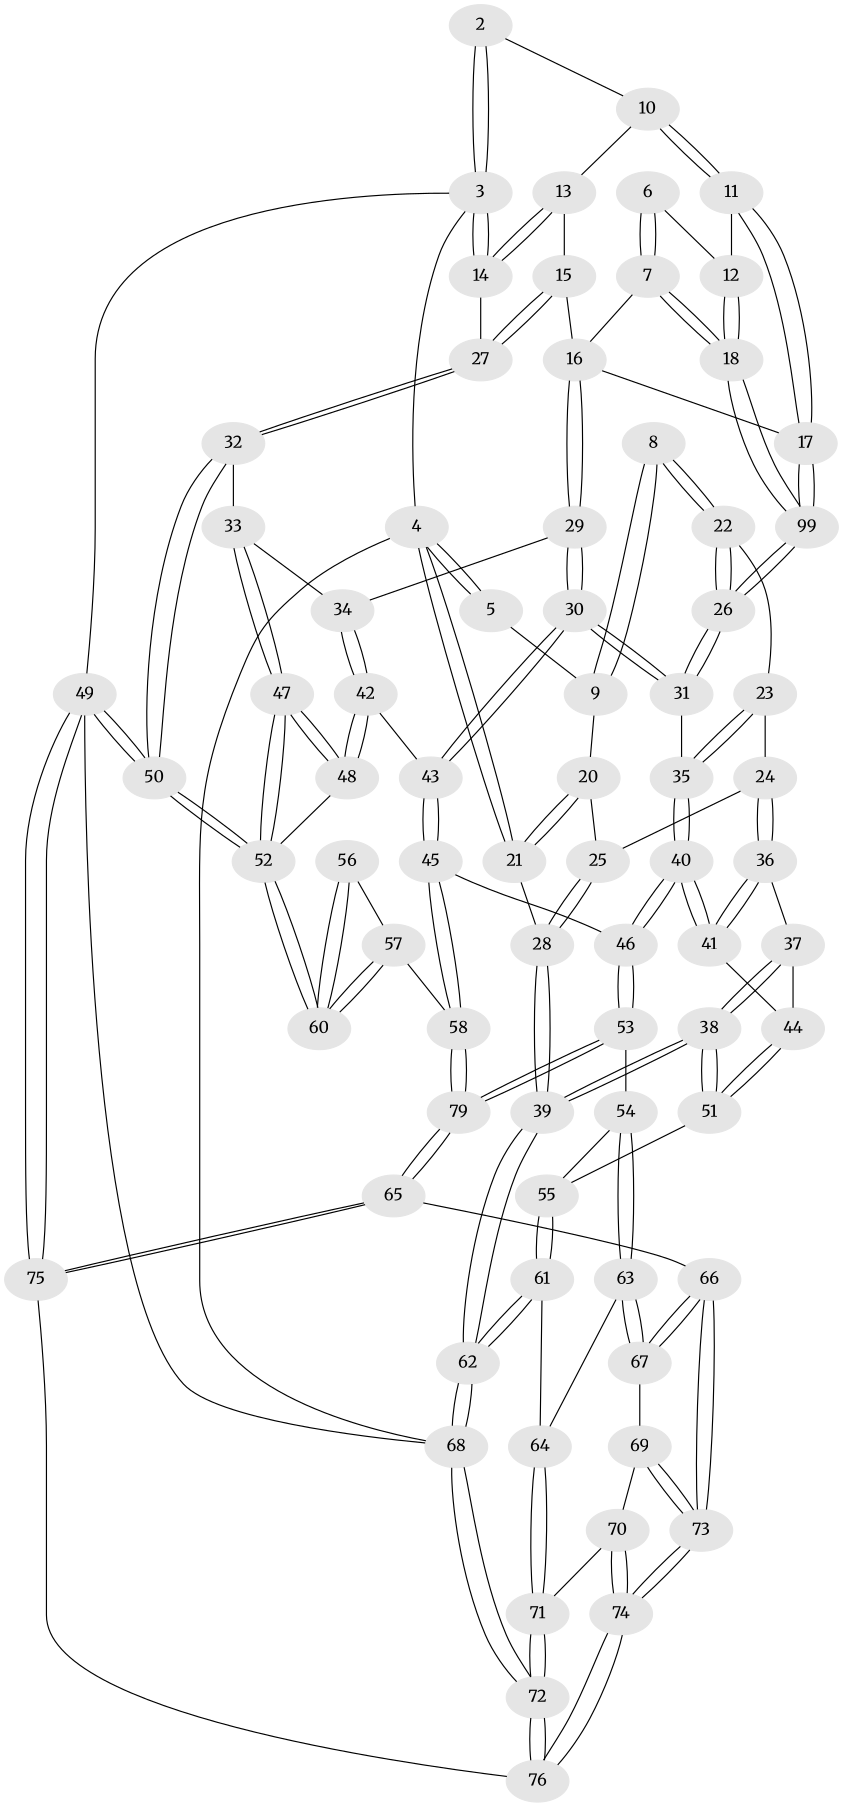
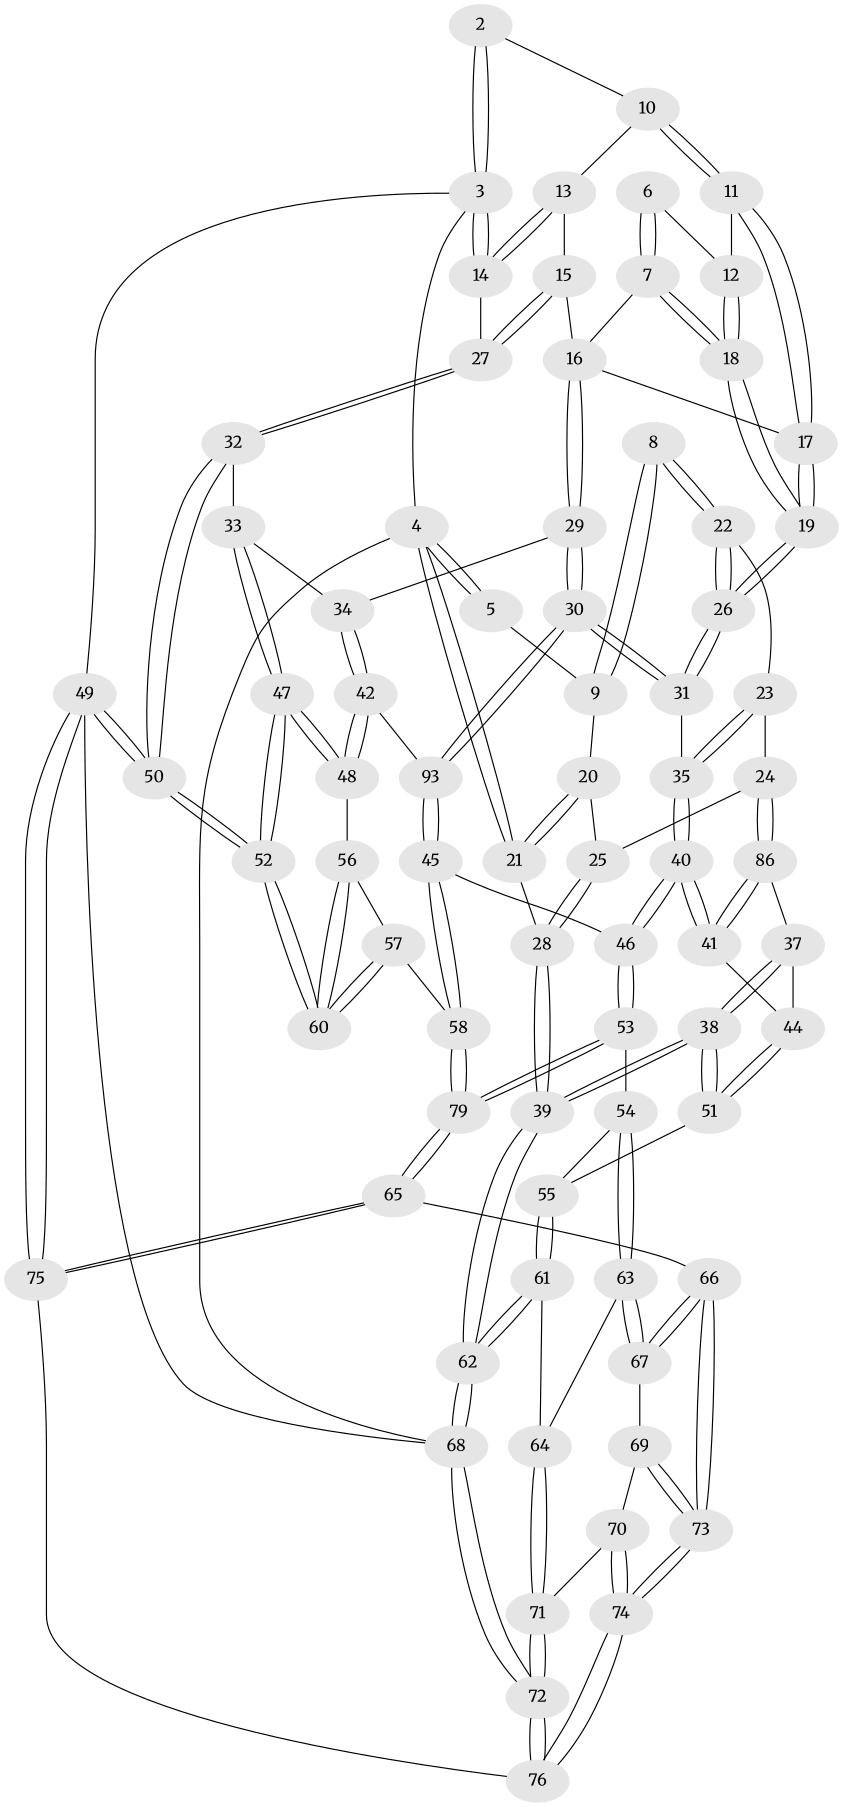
  graph {
    fontname=Merriweather
    node [color=gray90 fontname=Merriweather style=filled]
    edge [fontname=Merriweather]
    2
    3
    10
    6
    7
    12
    4
    14
    49
    11
    13
    5
    21
    68
    27
    50
    75
    9
    28
    72
    20
    18
    16
    8
    22
-   19 [label=99]
+   19
    26
    23
    25
    17
    15
    32
    29
    30
    34
    31
    39
    24
    35
-   36
+   36 [label=86]
    40
    37
    41
    33
    62
-   43
+   43 [label=93]
    42
    45
    47
    52
    48
    46
    38
    44
    51
    55
    53
    56
    58
    n60 [label=79]
    54
    60
    57
    76
    61
    63
    65
    64
    67
    66
    71
    69
    73
    74
    70
    2 -- 3
    2 -- 3
    2 -- 10
    3 -- 4
    3 -- 14
    3 -- 14
    3 -- 49
    10 -- 11
    10 -- 11
    10 -- 13
    6 -- 7
    6 -- 7
    6 -- 12
    7 -- 18
    7 -- 18
    7 -- 16
    12 -- 18
    12 -- 18
    4 -- 5
    4 -- 5
    4 -- 21
    4 -- 21
    4 -- 68
    14 -- 27
    49 -- 68
    49 -- 50
    49 -- 50
    49 -- 75
    49 -- 75
    11 -- 12
    11 -- 17
    11 -- 17
    13 -- 14
    13 -- 14
    13 -- 15
    5 -- 9
    21 -- 28
    68 -- 72
    68 -- 72
    27 -- 32
    27 -- 32
    50 -- 52
    50 -- 52
    75 -- 76
    9 -- 20
    28 -- 39
    28 -- 39
    72 -- 76
    72 -- 76
    20 -- 21
    20 -- 21
    20 -- 25
    18 -- 19
    18 -- 19
    16 -- 17
    16 -- 29
    16 -- 29
    8 -- 9
    8 -- 9
    8 -- 22
    8 -- 22
    22 -- 26
    22 -- 26
    22 -- 23
    19 -- 26
    19 -- 26
    26 -- 31
    26 -- 31
    23 -- 24
    23 -- 35
    23 -- 35
    25 -- 28
    25 -- 28
    17 -- 19
    17 -- 19
    15 -- 27
    15 -- 27
    15 -- 16
    32 -- 50
    32 -- 50
    32 -- 33
    29 -- 30
    29 -- 30
    29 -- 34
    30 -- 31
    30 -- 31
    30 -- 43
    30 -- 43
    34 -- 42
    34 -- 42
    31 -- 35
    39 -- 62
    39 -- 62
    24 -- 25
    24 -- 36
    24 -- 36
    35 -- 40
    35 -- 40
    36 -- 37
    36 -- 41
    36 -- 41
    40 -- 41
    40 -- 41
    40 -- 46
    40 -- 46
    37 -- 38
    37 -- 38
    37 -- 44
    41 -- 44
    33 -- 34
    33 -- 47
    33 -- 47
    62 -- 68
    62 -- 68
    43 -- 45
    43 -- 45
    42 -- 43
    42 -- 48
    42 -- 48
    45 -- 46
    45 -- 58
    45 -- 58
    47 -- 52
    47 -- 52
    47 -- 48
    47 -- 48
    52 -- 60
    52 -- 60
-   48 -- 52
+   48 -- 56
    46 -- 53
    46 -- 53
    38 -- 39
    38 -- 39
    38 -- 51
    38 -- 51
    44 -- 51
    44 -- 51
    51 -- 55
    55 -- 61
    55 -- 61
    53 -- n60
    53 -- n60
    53 -- 54
    56 -- 60
    56 -- 60
    56 -- 57
    58 -- n60
    58 -- n60
    n60 -- 65
    n60 -- 65
    54 -- 55
    54 -- 63
    54 -- 63
    57 -- 58
    57 -- 60
    57 -- 60
    61 -- 62
    61 -- 62
    61 -- 64
    63 -- 64
    63 -- 67
    63 -- 67
    65 -- 75
    65 -- 75
    65 -- 66
    64 -- 71
    64 -- 71
    67 -- 69
    66 -- 67
    66 -- 67
    66 -- 73
    66 -- 73
    71 -- 72
    71 -- 72
    69 -- 73
    69 -- 73
    69 -- 70
    73 -- 74
    73 -- 74
    74 -- 76
    74 -- 76
    70 -- 71
    70 -- 74
    70 -- 74
  }
